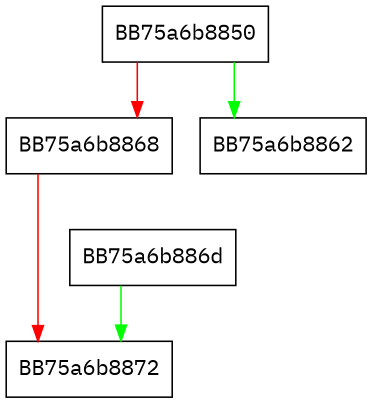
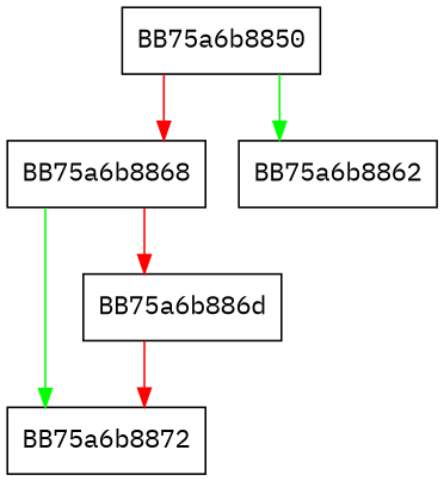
  digraph {
    fontname="IBM Plex Mono"
    splines=ortho
    node [fontname="IBM Plex Mono" shape=box]
    edge [color=red fontname="IBM Plex Mono"]
    BB75a6b8850
    BB75a6b8868
    BB75a6b8862
    BB75a6b8872
    BB75a6b886d
    BB75a6b8850 -> BB75a6b8868
    BB75a6b8850 -> BB75a6b8862 [color=green]
-   BB75a6b8868 -> BB75a6b8872
-   BB75a6b886d -> BB75a6b8872 [color=green]
+   BB75a6b8868 -> BB75a6b8872 [color=green]
+   BB75a6b8868 -> BB75a6b886d
+   BB75a6b886d -> BB75a6b8872
  }
